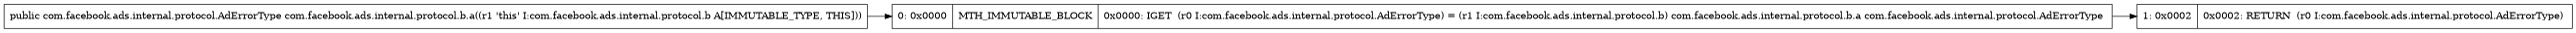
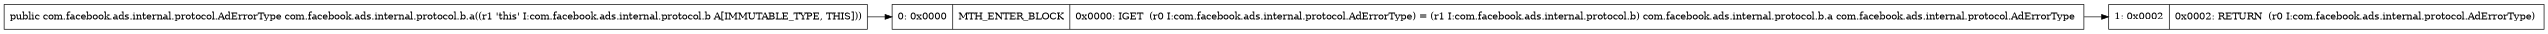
  digraph {
    rankdir=LR
    node [shape=record]
-   n1 [label="{0\:\ 0x0000|MTH_IMMUTABLE_BLOCK\l|0x0000: IGET  (r0 I:com.facebook.ads.internal.protocol.AdErrorType) = (r1 I:com.facebook.ads.internal.protocol.b) com.facebook.ads.internal.protocol.b.a com.facebook.ads.internal.protocol.AdErrorType \l}"]
+   n1 [label="{0\:\ 0x0000|MTH_ENTER_BLOCK\l|0x0000: IGET  (r0 I:com.facebook.ads.internal.protocol.AdErrorType) = (r1 I:com.facebook.ads.internal.protocol.b) com.facebook.ads.internal.protocol.b.a com.facebook.ads.internal.protocol.AdErrorType \l}"]
    n2 [label="{1\:\ 0x0002|0x0002: RETURN  (r0 I:com.facebook.ads.internal.protocol.AdErrorType) \l}"]
    n3 [label="{public com.facebook.ads.internal.protocol.AdErrorType com.facebook.ads.internal.protocol.b.a((r1 'this' I:com.facebook.ads.internal.protocol.b A[IMMUTABLE_TYPE, THIS])) }"]
    n1 -> n2
    n3 -> n1
  }
